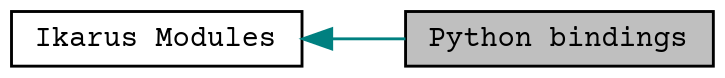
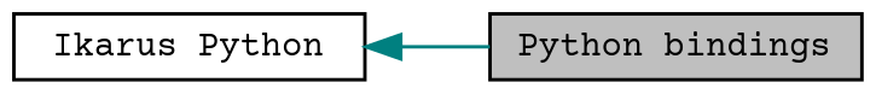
  digraph {
    rankdir=LR
    fontname="Courier Prime"
    node [color=black fontname="Courier Prime" fontsize=10 shape=box style=filled]
-   n1 [fillcolor=white height=0.2 label="Ikarus Modules" width=0.4]
+   n1 [fillcolor=white height=0.2 label="Ikarus Python" width=0.4]
    n2 [fillcolor=grey75 fontcolor=black height=0.2 label="Python bindings" width=0.4]
    n1 -> n2 [dir=back fontname="Courier Prime" fontsize=10 labelfontname=Helvetica labelfontsize=10 shape=plaintext style=solid color=teal]
  }
